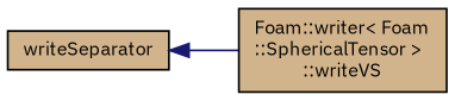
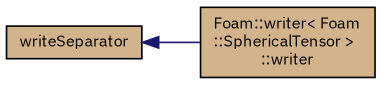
  digraph {
    rankdir=LR
    fontname="IBM Plex Sans"
    node [color=black fillcolor=tan fontname="IBM Plex Sans" fontsize=10 shape=record style=filled]
    n1 [fontcolor=black height=0.2 label=writeSeparator width=0.4]
-   n2 [height=0.2 label="Foam::writer\< Foam\l::SphericalTensor \>\l::writeVS" width=0.4]
+   n2 [height=0.2 label="Foam::writer\< Foam\l::SphericalTensor \>\l::writer" width=0.4]
    n1 -> n2 [color=midnightblue dir=back fontname="IBM Plex Sans" fontsize=10 labelfontname=Helvetica labelfontsize=10 style=solid]
  }
